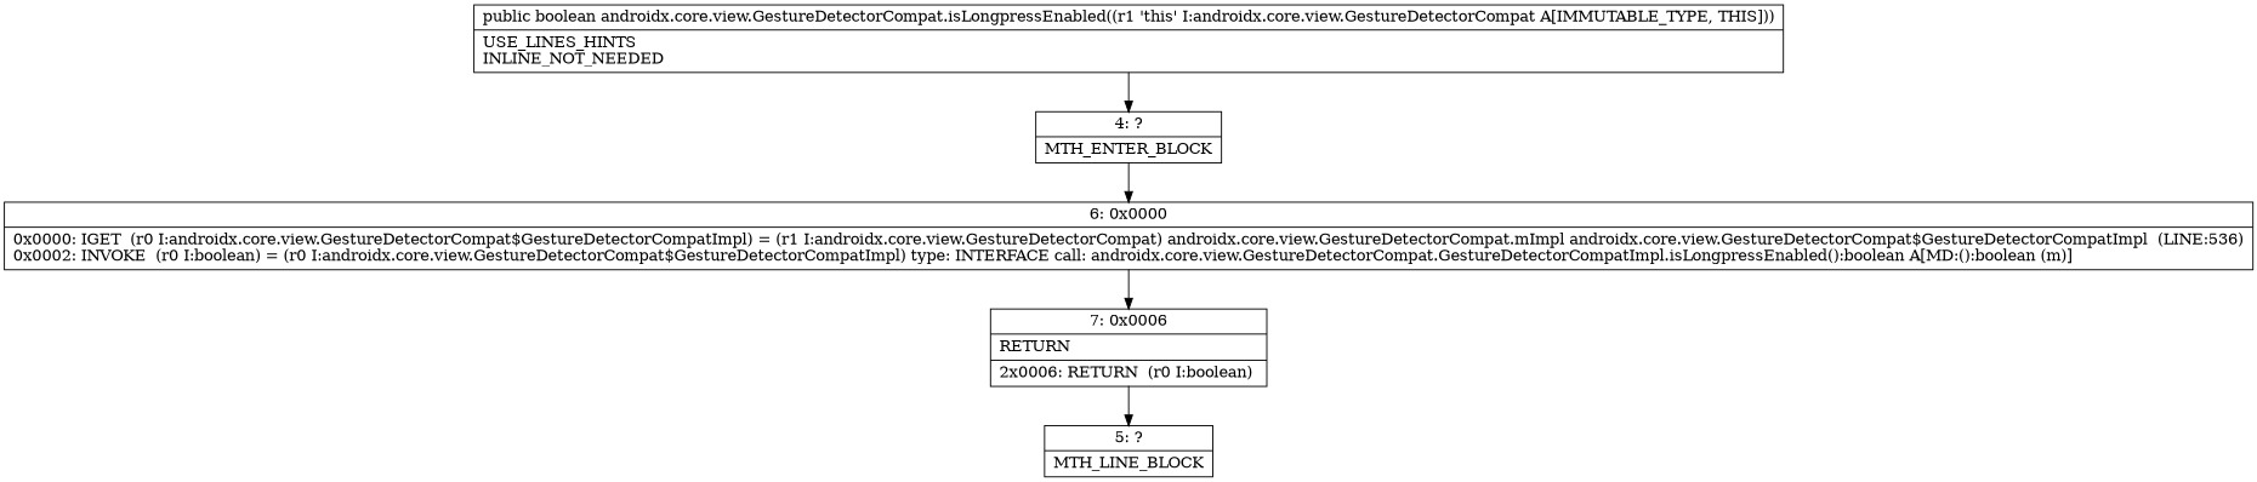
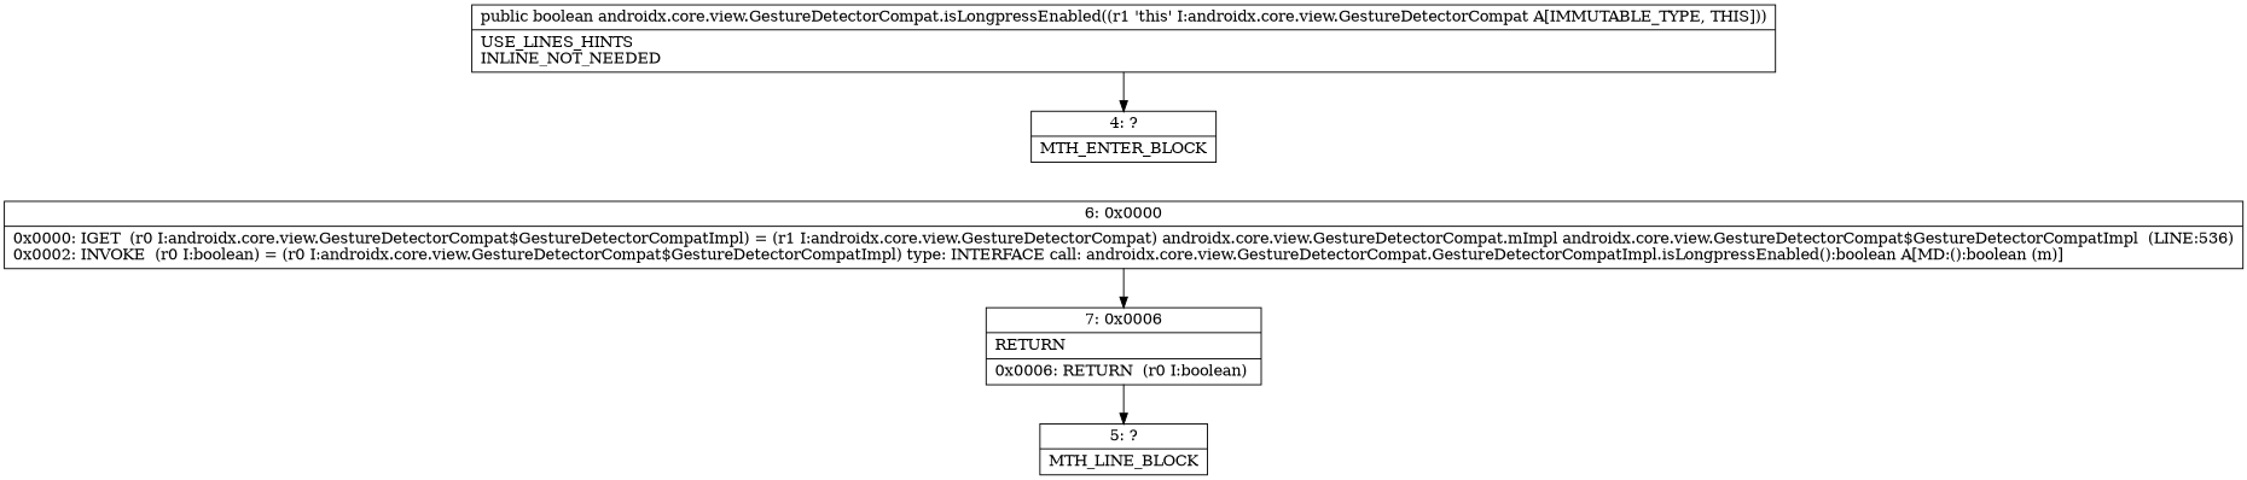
  digraph {
    node [shape=record]
    n1 [label="{4\:\ ?|MTH_ENTER_BLOCK\l}"]
    n2 [label="{6\:\ 0x0000|0x0000: IGET  (r0 I:androidx.core.view.GestureDetectorCompat$GestureDetectorCompatImpl) = (r1 I:androidx.core.view.GestureDetectorCompat) androidx.core.view.GestureDetectorCompat.mImpl androidx.core.view.GestureDetectorCompat$GestureDetectorCompatImpl  (LINE:536)\l0x0002: INVOKE  (r0 I:boolean) = (r0 I:androidx.core.view.GestureDetectorCompat$GestureDetectorCompatImpl) type: INTERFACE call: androidx.core.view.GestureDetectorCompat.GestureDetectorCompatImpl.isLongpressEnabled():boolean A[MD:():boolean (m)]\l}"]
-   n3 [label="{7\:\ 0x0006|RETURN\l|2x0006: RETURN  (r0 I:boolean) \l}"]
+   n3 [label="{7\:\ 0x0006|RETURN\l|0x0006: RETURN  (r0 I:boolean) \l}"]
    n4 [label="{5\:\ ?|MTH_LINE_BLOCK\l}"]
    n5 [label="{public boolean androidx.core.view.GestureDetectorCompat.isLongpressEnabled((r1 'this' I:androidx.core.view.GestureDetectorCompat A[IMMUTABLE_TYPE, THIS]))  | USE_LINES_HINTS\lINLINE_NOT_NEEDED\l}"]
-   n1 -> n2
    n2 -> n3
    n3 -> n4
    n5 -> n1
  }
